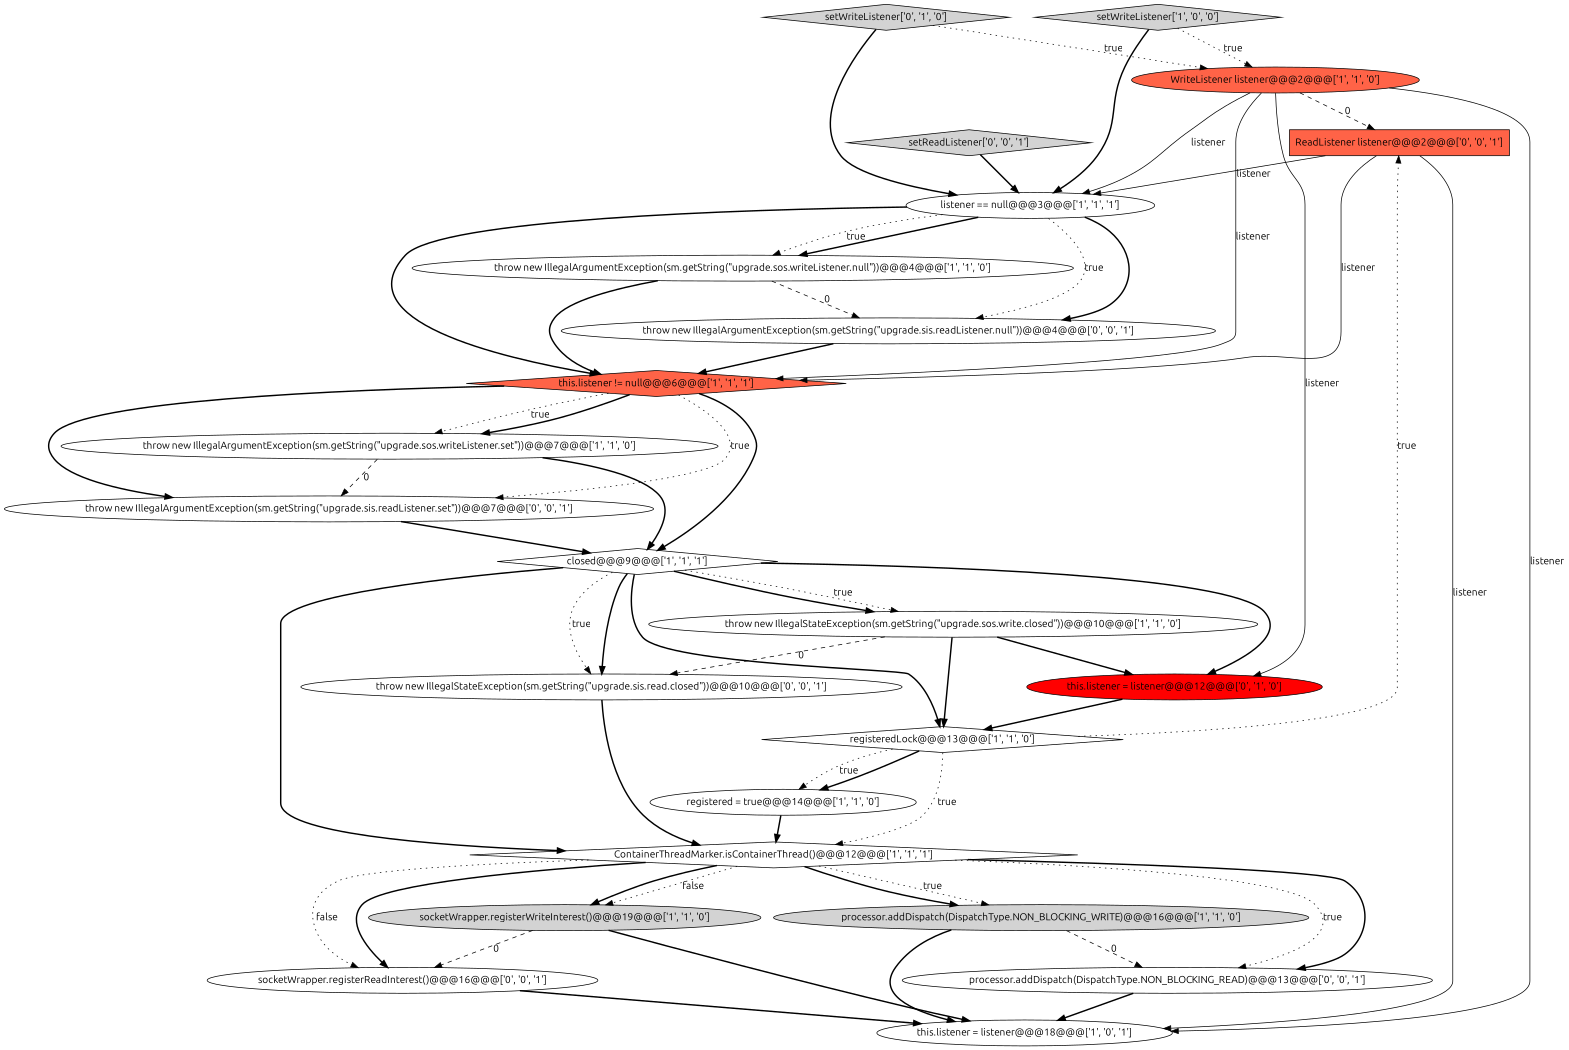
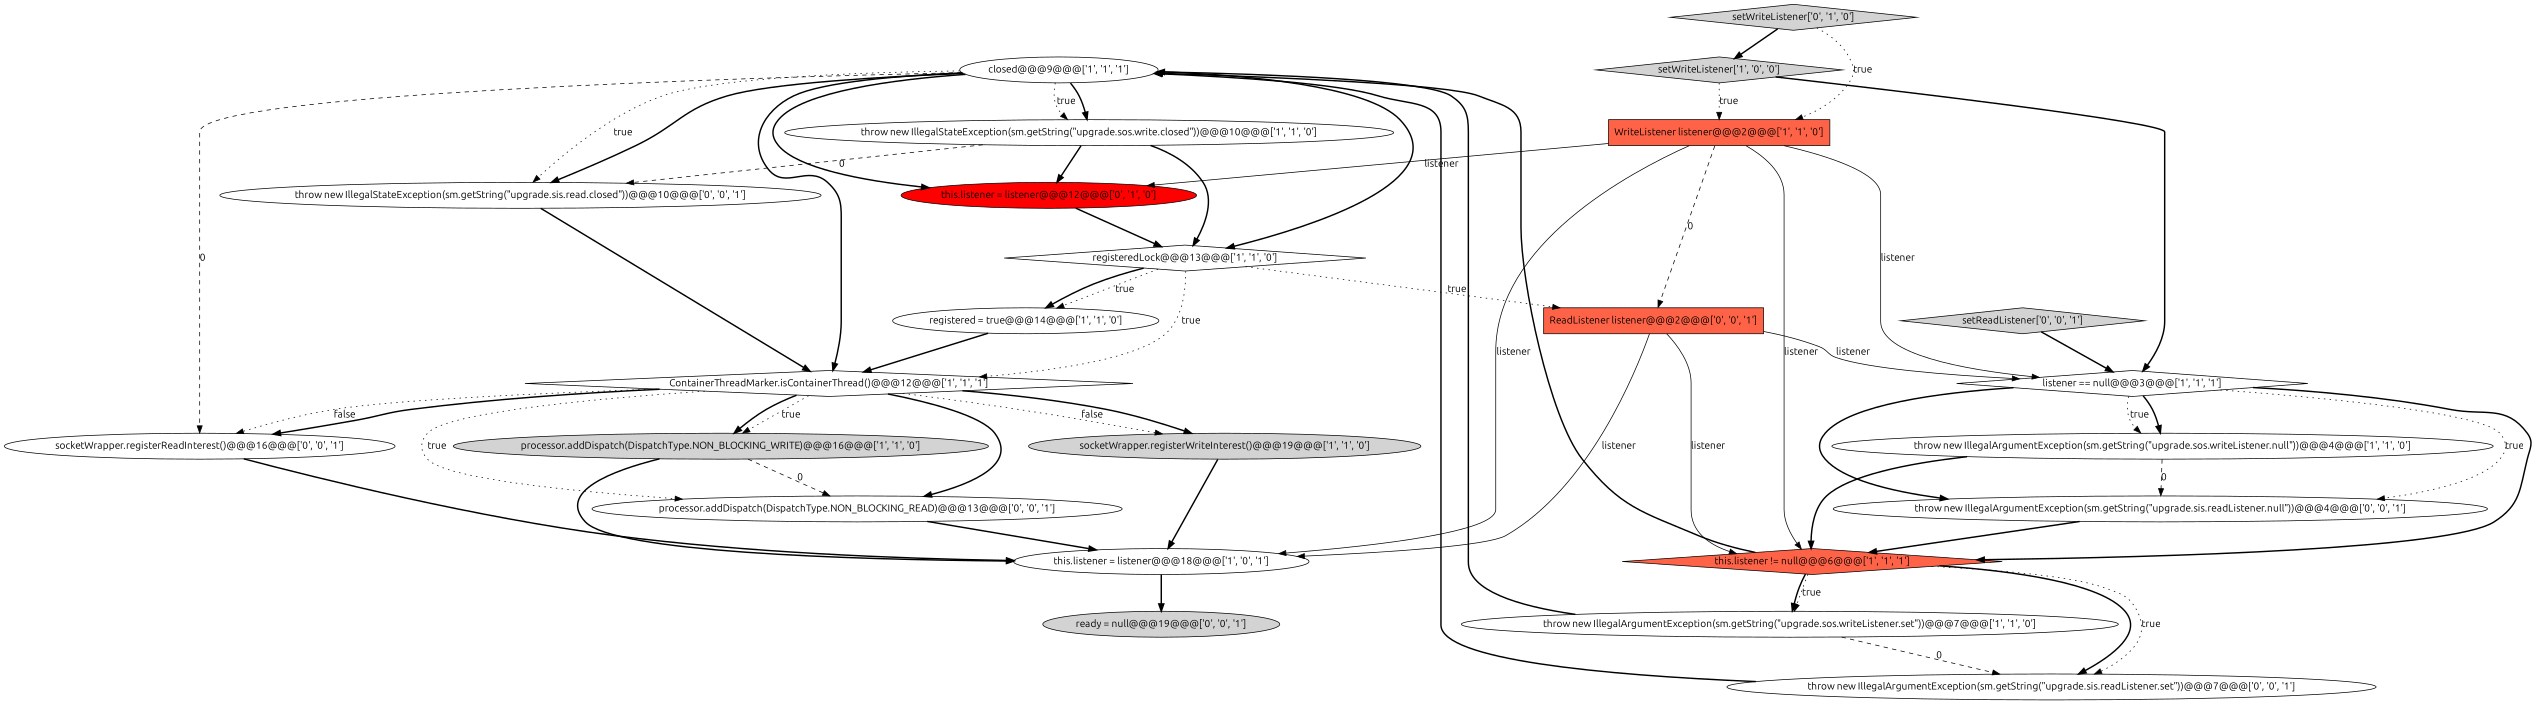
  digraph {
    fontname=Ubuntu
    node [fillcolor=white fontname=Ubuntu shape=ellipse style=filled]
    edge [fontname=Ubuntu style=bold]
    n1 [fillcolor=lightgray label="socketWrapper.registerWriteInterest()@@@19@@@['1', '1', '0']"]
    n2 [label="socketWrapper.registerReadInterest()@@@16@@@['0', '0', '1']"]
    n3 [label="this.listener = listener@@@18@@@['1', '0', '1']"]
+   n4 [fillcolor=lightgray label="ready = null@@@19@@@['0', '0', '1']"]
    n5 [label="throw new IllegalArgumentException(sm.getString(\"upgrade.sis.readListener.set\"))@@@7@@@['0', '0', '1']"]
-   n6 [label="closed@@@9@@@['1', '1', '1']" shape=diamond]
+   n6 [label="closed@@@9@@@['1', '1', '1']"]
    n7 [fillcolor=red label="this.listener = listener@@@12@@@['0', '1', '0']"]
    n8 [label="registeredLock@@@13@@@['1', '1', '0']" shape=diamond]
    n9 [label="throw new IllegalStateException(sm.getString(\"upgrade.sis.read.closed\"))@@@10@@@['0', '0', '1']"]
    n10 [label="ContainerThreadMarker.isContainerThread()@@@12@@@['1', '1', '1']" shape=diamond]
    n11 [label="throw new IllegalStateException(sm.getString(\"upgrade.sos.write.closed\"))@@@10@@@['1', '1', '0']"]
    n12 [label="registered = true@@@14@@@['1', '1', '0']"]
    n13 [fillcolor=tomato label="ReadListener listener@@@2@@@['0', '0', '1']" shape=box]
    n14 [fillcolor=lightgray label="processor.addDispatch(DispatchType.NON_BLOCKING_WRITE)@@@16@@@['1', '1', '0']"]
    n15 [label="processor.addDispatch(DispatchType.NON_BLOCKING_READ)@@@13@@@['0', '0', '1']"]
    n16 [fillcolor=tomato label="this.listener != null@@@6@@@['1', '1', '1']" shape=diamond]
    n17 [label="throw new IllegalArgumentException(sm.getString(\"upgrade.sos.writeListener.set\"))@@@7@@@['1', '1', '0']"]
    n18 [label="throw new IllegalArgumentException(sm.getString(\"upgrade.sos.writeListener.null\"))@@@4@@@['1', '1', '0']"]
    n19 [label="throw new IllegalArgumentException(sm.getString(\"upgrade.sis.readListener.null\"))@@@4@@@['0', '0', '1']"]
-   n20 [label="listener == null@@@3@@@['1', '1', '1']"]
+   n20 [label="listener == null@@@3@@@['1', '1', '1']" shape=diamond]
    n21 [fillcolor=lightgray label="setReadListener['0', '0', '1']" shape=diamond]
-   n22 [fillcolor=tomato label="WriteListener listener@@@2@@@['1', '1', '0']"]
+   n22 [fillcolor=tomato label="WriteListener listener@@@2@@@['1', '1', '0']" shape=box]
    n23 [fillcolor=lightgray label="setWriteListener['0', '1', '0']" shape=diamond]
    n24 [fillcolor=lightgray label="setWriteListener['1', '0', '0']" shape=diamond]
-   n1 -> n2 [label=0 style=dashed]
+   n6 -> n2 [label=0 style=dashed]
    n1 -> n3
    n2 -> n3
+   n3 -> n4
    n5 -> n6
    n6 -> n7
    n6 -> n8
    n6 -> n9 [label=true style=dotted]
    n6 -> n9
    n6 -> n10
    n6 -> n11
    n6 -> n11 [label=true style=dotted]
    n7 -> n8
    n8 -> n10 [label=true style=dotted]
    n8 -> n12 [label=true style=dotted]
    n8 -> n12
    n8 -> n13 [label=true style=dotted]
    n9 -> n10
    n10 -> n1 [label=false style=dotted]
    n10 -> n1
    n10 -> n2 [label=false style=dotted]
    n10 -> n2
    n10 -> n14 [label=true style=dotted]
    n10 -> n14
    n10 -> n15
    n10 -> n15 [label=true style=dotted]
    n11 -> n7
    n11 -> n8
    n11 -> n9 [label=0 style=dashed]
    n12 -> n10
    n13 -> n3 [label=listener style=solid]
    n13 -> n16 [label=listener style=solid]
    n13 -> n20 [label=listener style=solid]
    n14 -> n3
    n14 -> n15 [label=0 style=dashed]
    n15 -> n3
    n16 -> n5
    n16 -> n5 [label=true style=dotted]
    n16 -> n6
    n16 -> n17 [label=true style=dotted]
    n16 -> n17
    n17 -> n5 [label=0 style=dashed]
    n17 -> n6
    n18 -> n16
    n18 -> n19 [label=0 style=dashed]
    n19 -> n16
    n20 -> n16
    n20 -> n18
    n20 -> n18 [label=true style=dotted]
    n20 -> n19
    n20 -> n19 [label=true style=dotted]
    n21 -> n20
    n22 -> n3 [label=listener style=solid]
    n22 -> n7 [label=listener style=solid]
    n22 -> n13 [label=0 style=dashed]
    n22 -> n16 [label=listener style=solid]
    n22 -> n20 [label=listener style=solid]
-   n23 -> n20
+   n23 -> n24
    n23 -> n22 [label=true style=dotted]
    n24 -> n20
    n24 -> n22 [label=true style=dotted]
  }
